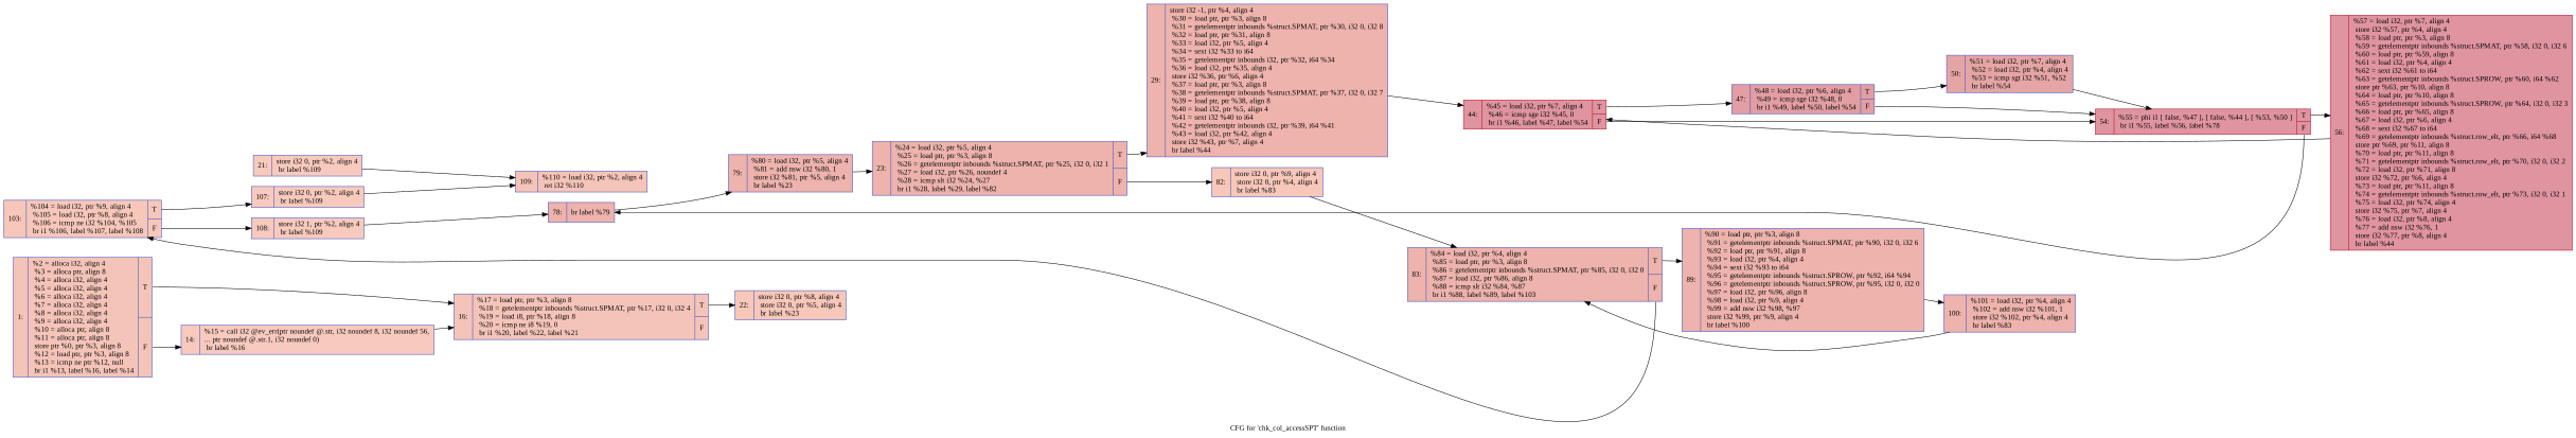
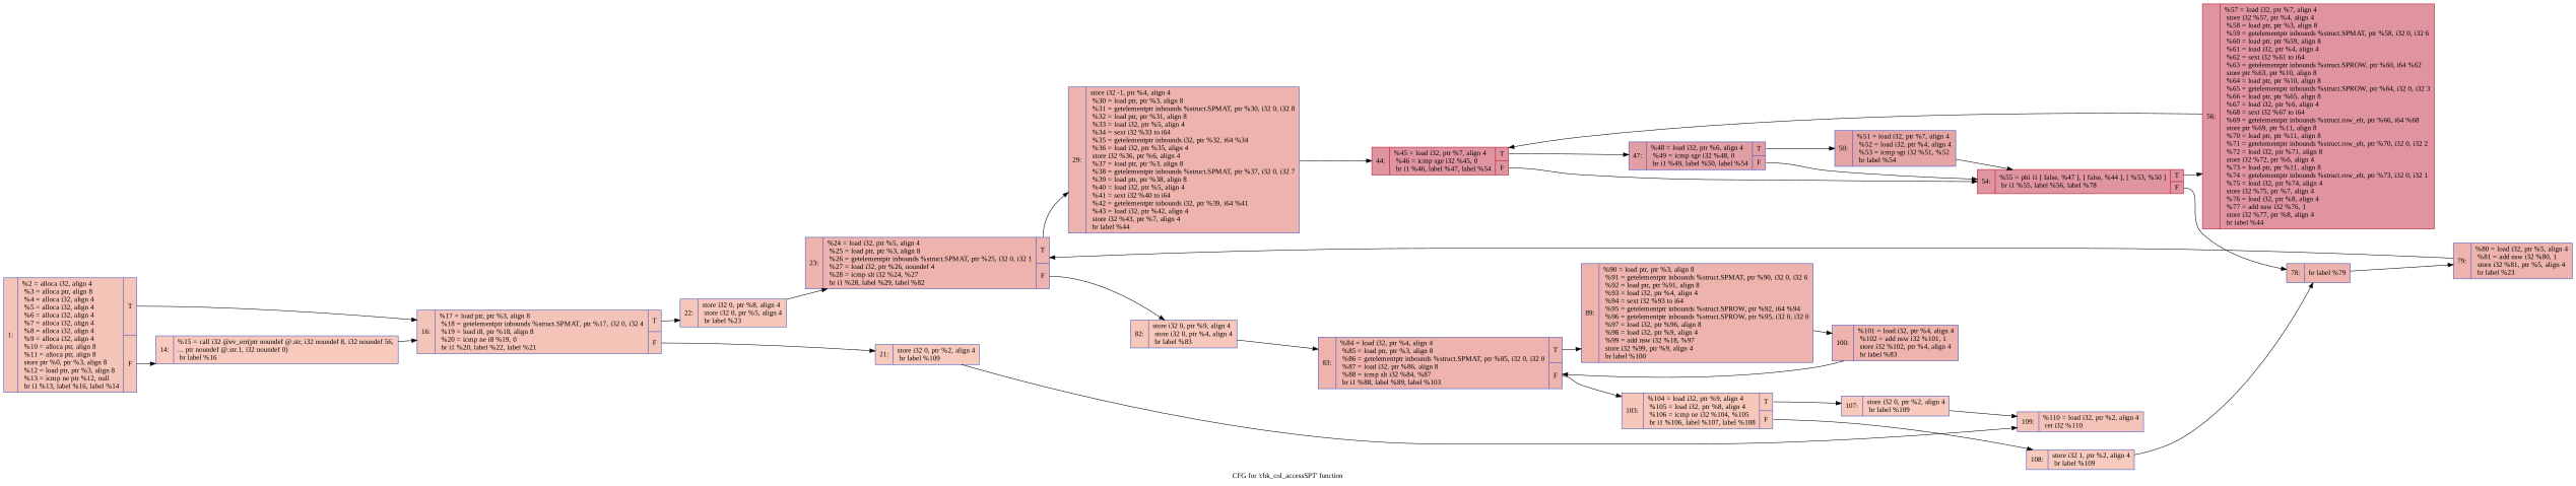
  digraph {
    fontname="Liberation Serif"
    label="CFG for 'chk_col_accessSPT' function"
    rankdir=LR
    node [color="#3d50c3ff" fillcolor="#d6524470" fontname="Liberation Serif" shape=record style=filled]
    edge [fontname="Liberation Serif"]
    n1 [fillcolor="#e97a5f70" label="{1:\l|  %2 = alloca i32, align 4\l  %3 = alloca ptr, align 8\l  %4 = alloca i32, align 4\l  %5 = alloca i32, align 4\l  %6 = alloca i32, align 4\l  %7 = alloca i32, align 4\l  %8 = alloca i32, align 4\l  %9 = alloca i32, align 4\l  %10 = alloca ptr, align 8\l  %11 = alloca ptr, align 8\l  store ptr %0, ptr %3, align 8\l  %12 = load ptr, ptr %3, align 8\l  %13 = icmp ne ptr %12, null\l  br i1 %13, label %16, label %14\l|{<s0>T|<s1>F}}"]
    n2 [fillcolor="#e97a5f70" label="{16:\l|  %17 = load ptr, ptr %3, align 8\l  %18 = getelementptr inbounds %struct.SPMAT, ptr %17, i32 0, i32 4\l  %19 = load i8, ptr %18, align 8\l  %20 = icmp ne i8 %19, 0\l  br i1 %20, label %22, label %21\l|{<s0>T|<s1>F}}"]
    n3 [fillcolor="#ef886b70" label="{14:\l|  %15 = call i32 @ev_err(ptr noundef @.str, i32 noundef 8, i32 noundef 56,\l... ptr noundef @.str.1, i32 noundef 0)\l  br label %16\l}"]
    n4 [fillcolor="#ec7f6370" label="{22:\l|  store i32 0, ptr %8, align 4\l  store i32 0, ptr %5, align 4\l  br label %23\l}"]
    n5 [fillcolor="#ef886b70" label="{21:\l|  store i32 0, ptr %2, align 4\l  br label %109\l}"]
    n6 [label="{23:\l|  %24 = load i32, ptr %5, align 4\l  %25 = load ptr, ptr %3, align 8\l  %26 = getelementptr inbounds %struct.SPMAT, ptr %25, i32 0, i32 1\l  %27 = load i32, ptr %26, noundef 4\l  %28 = icmp slt i32 %24, %27\l  br i1 %28, label %29, label %82\l|{<s0>T|<s1>F}}"]
    n7 [fillcolor="#e97a5f70" label="{109:\l|  %110 = load i32, ptr %2, align 4\l  ret i32 %110\l}"]
    n8 [label="{29:\l|  store i32 -1, ptr %4, align 4\l  %30 = load ptr, ptr %3, align 8\l  %31 = getelementptr inbounds %struct.SPMAT, ptr %30, i32 0, i32 8\l  %32 = load ptr, ptr %31, align 8\l  %33 = load i32, ptr %5, align 4\l  %34 = sext i32 %33 to i64\l  %35 = getelementptr inbounds i32, ptr %32, i64 %34\l  %36 = load i32, ptr %35, align 4\l  store i32 %36, ptr %6, align 4\l  %37 = load ptr, ptr %3, align 8\l  %38 = getelementptr inbounds %struct.SPMAT, ptr %37, i32 0, i32 7\l  %39 = load ptr, ptr %38, align 8\l  %40 = load i32, ptr %5, align 4\l  %41 = sext i32 %40 to i64\l  %42 = getelementptr inbounds i32, ptr %39, i64 %41\l  %43 = load i32, ptr %42, align 4\l  store i32 %43, ptr %7, align 4\l  br label %44\l}"]
    n9 [fillcolor="#ec7f6370" label="{82:\l|  store i32 0, ptr %9, align 4\l  store i32 0, ptr %4, align 4\l  br label %83\l}"]
    n10 [color="#b70d28ff" fillcolor="#b70d2870" label="{44:\l|  %45 = load i32, ptr %7, align 4\l  %46 = icmp sge i32 %45, 0\l  br i1 %46, label %47, label %54\l|{<s0>T|<s1>F}}"]
    n11 [label="{83:\l|  %84 = load i32, ptr %4, align 4\l  %85 = load ptr, ptr %3, align 8\l  %86 = getelementptr inbounds %struct.SPMAT, ptr %85, i32 0, i32 0\l  %87 = load i32, ptr %86, align 8\l  %88 = icmp slt i32 %84, %87\l  br i1 %88, label %89, label %103\l|{<s0>T|<s1>F}}"]
    n12 [fillcolor="#be242e70" label="{47:\l|  %48 = load i32, ptr %6, align 4\l  %49 = icmp sge i32 %48, 0\l  br i1 %49, label %50, label %54\l|{<s0>T|<s1>F}}"]
    n13 [color="#b70d28ff" fillcolor="#b70d2870" label="{54:\l|  %55 = phi i1 [ false, %47 ], [ false, %44 ], [ %53, %50 ]\l  br i1 %55, label %56, label %78\l|{<s0>T|<s1>F}}"]
-   n14 [label="{89:\l|  %90 = load ptr, ptr %3, align 8\l  %91 = getelementptr inbounds %struct.SPMAT, ptr %90, i32 0, i32 6\l  %92 = load ptr, ptr %91, align 8\l  %93 = load i32, ptr %4, align 4\l  %94 = sext i32 %93 to i64\l  %95 = getelementptr inbounds %struct.SPROW, ptr %92, i64 %94\l  %96 = getelementptr inbounds %struct.SPROW, ptr %95, i32 0, i32 0\l  %97 = load i32, ptr %96, align 8\l  %98 = load i32, ptr %9, align 4\l  %99 = add nsw i32 %98, %97\l  store i32 %99, ptr %9, align 4\l  br label %100\l}"]
+   n14 [label="{89:\l|  %90 = load ptr, ptr %3, align 8\l  %91 = getelementptr inbounds %struct.SPMAT, ptr %90, i32 0, i32 6\l  %92 = load ptr, ptr %91, align 8\l  %93 = load i32, ptr %4, align 4\l  %94 = sext i32 %93 to i64\l  %95 = getelementptr inbounds %struct.SPROW, ptr %92, i64 %94\l  %96 = getelementptr inbounds %struct.SPROW, ptr %95, i32 0, i32 0\l  %97 = load i32, ptr %96, align 8\l  %98 = load i32, ptr %9, align 4\l  %99 = add nsw i32 %18, %97\l  store i32 %99, ptr %9, align 4\l  br label %100\l}"]
    n15 [fillcolor="#ec7f6370" label="{103:\l|  %104 = load i32, ptr %9, align 4\l  %105 = load i32, ptr %8, align 4\l  %106 = icmp ne i32 %104, %105\l  br i1 %106, label %107, label %108\l|{<s0>T|<s1>F}}"]
    n16 [fillcolor="#c5333470" label="{50:\l|  %51 = load i32, ptr %7, align 4\l  %52 = load i32, ptr %4, align 4\l  %53 = icmp sgt i32 %51, %52\l  br label %54\l}"]
    n17 [color="#b70d28ff" fillcolor="#b70d2870" label="{56:\l|  %57 = load i32, ptr %7, align 4\l  store i32 %57, ptr %4, align 4\l  %58 = load ptr, ptr %3, align 8\l  %59 = getelementptr inbounds %struct.SPMAT, ptr %58, i32 0, i32 6\l  %60 = load ptr, ptr %59, align 8\l  %61 = load i32, ptr %4, align 4\l  %62 = sext i32 %61 to i64\l  %63 = getelementptr inbounds %struct.SPROW, ptr %60, i64 %62\l  store ptr %63, ptr %10, align 8\l  %64 = load ptr, ptr %10, align 8\l  %65 = getelementptr inbounds %struct.SPROW, ptr %64, i32 0, i32 3\l  %66 = load ptr, ptr %65, align 8\l  %67 = load i32, ptr %6, align 4\l  %68 = sext i32 %67 to i64\l  %69 = getelementptr inbounds %struct.row_elt, ptr %66, i64 %68\l  store ptr %69, ptr %11, align 8\l  %70 = load ptr, ptr %11, align 8\l  %71 = getelementptr inbounds %struct.row_elt, ptr %70, i32 0, i32 2\l  %72 = load i32, ptr %71, align 8\l  store i32 %72, ptr %6, align 4\l  %73 = load ptr, ptr %11, align 8\l  %74 = getelementptr inbounds %struct.row_elt, ptr %73, i32 0, i32 1\l  %75 = load i32, ptr %74, align 4\l  store i32 %75, ptr %7, align 4\l  %76 = load i32, ptr %8, align 4\l  %77 = add nsw i32 %76, 1\l  store i32 %77, ptr %8, align 4\l  br label %44\l}"]
    n18 [label="{78:\l|  br label %79\l}"]
    n19 [label="{79:\l|  %80 = load i32, ptr %5, align 4\l  %81 = add nsw i32 %80, 1\l  store i32 %81, ptr %5, align 4\l  br label %23\l}"]
    n20 [label="{100:\l|  %101 = load i32, ptr %4, align 4\l  %102 = add nsw i32 %101, 1\l  store i32 %102, ptr %4, align 4\l  br label %83\l}"]
    n21 [fillcolor="#ef886b70" label="{107:\l|  store i32 0, ptr %2, align 4\l  br label %109\l}"]
    n22 [fillcolor="#ef886b70" label="{108:\l|  store i32 1, ptr %2, align 4\l  br label %109\l}"]
    n1 -> n2 [tailport=s0]
    n1 -> n3 [tailport=s1]
    n2 -> n4 [tailport=s0]
+   n2 -> n5 [tailport=s1]
    n3 -> n2
+   n4 -> n6
    n5 -> n7
    n6 -> n8 [tailport=s0]
    n6 -> n9 [tailport=s1]
    n8 -> n10
    n9 -> n11
    n10 -> n12 [tailport=s0]
    n10 -> n13 [tailport=s1]
    n11 -> n14 [tailport=s0]
    n11 -> n15 [tailport=s1]
    n12 -> n13 [tailport=s1]
    n12 -> n16 [tailport=s0]
    n13 -> n17 [tailport=s0]
    n13 -> n18 [tailport=s1]
    n14 -> n20
    n15 -> n21 [tailport=s0]
    n15 -> n22 [tailport=s1]
    n16 -> n13
    n17 -> n10
    n18 -> n19
    n19 -> n6
    n20 -> n11
    n21 -> n7
    n22 -> n18
  }
